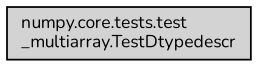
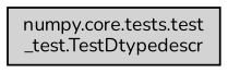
  digraph {
    rankdir=LR
    fontname=Nunito
-   n1 [color=black fillcolor=lightgrey fontname=Nunito fontsize=10 height=0.2 label="numpy.core.tests.test\l_multiarray.TestDtypedescr" shape=box style=filled width=0.4]
+   n1 [color=black fillcolor=lightgrey fontname=Nunito fontsize=10 height=0.2 label="numpy.core.tests.test\l_test.TestDtypedescr" shape=box style=filled width=0.4]
  }
